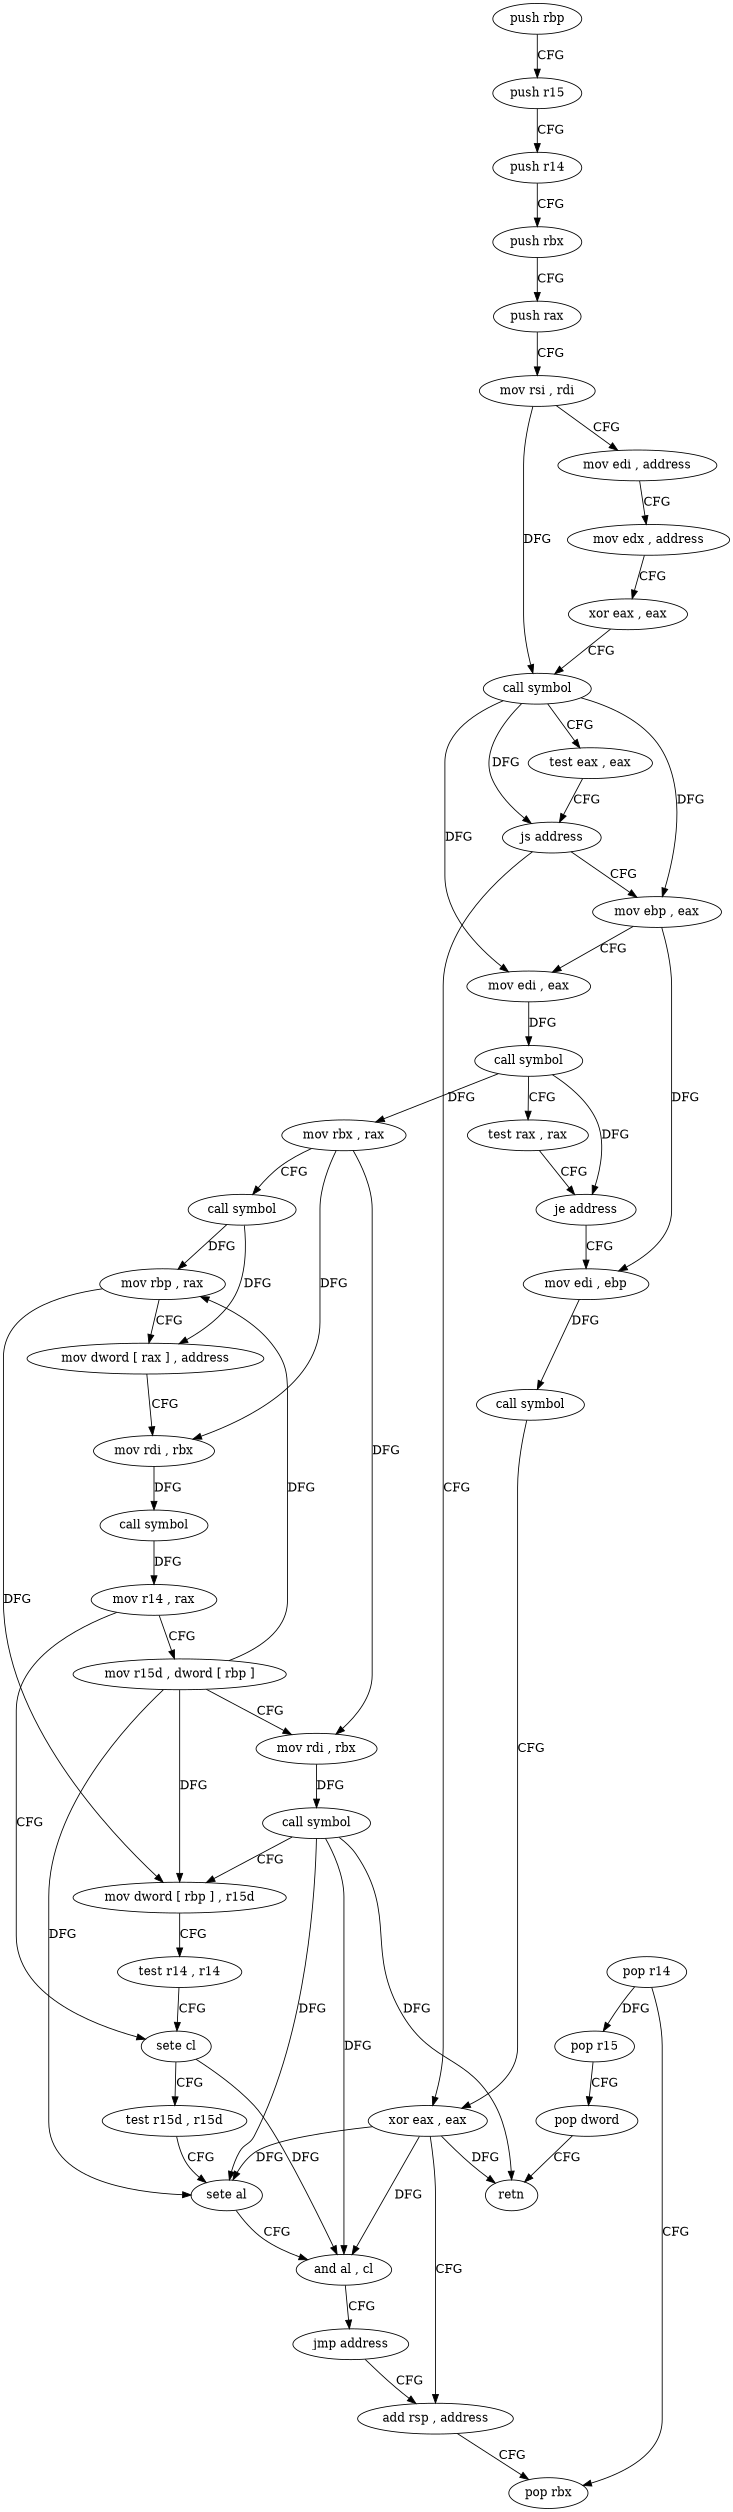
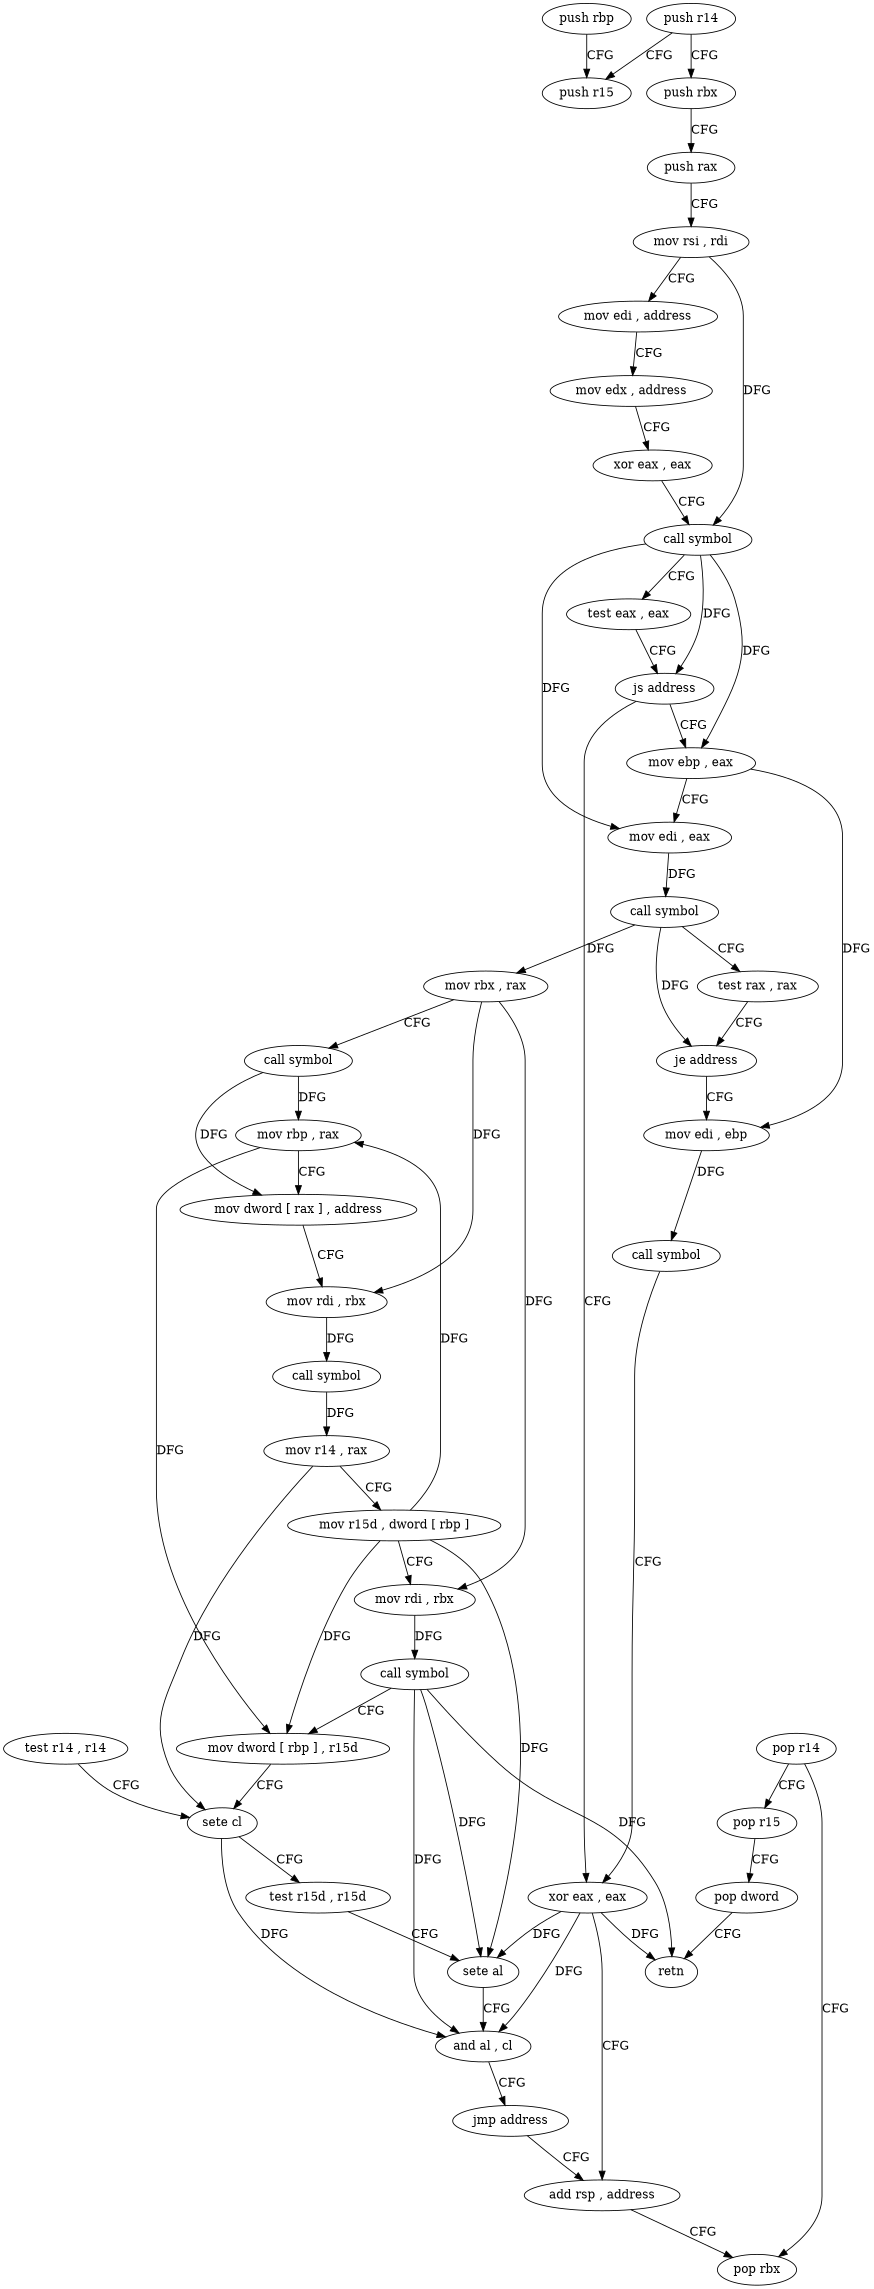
  digraph {
    n1 [label="push rbp"]
    n2 [label="push r15"]
    n3 [label="push r14"]
    n4 [label="push rbx"]
    n5 [label="push rax"]
    n6 [label="mov rsi , rdi"]
    n7 [label="mov edi , address"]
    n8 [label="call symbol"]
    n9 [label="mov edx , address"]
    n10 [label="test eax , eax"]
    n11 [label="js address"]
    n12 [label="mov ebp , eax"]
    n13 [label="mov edi , eax"]
    n14 [label="xor eax , eax"]
    n15 [label="xor eax , eax"]
    n16 [label="mov edi , ebp"]
    n17 [label="call symbol"]
    n18 [label="add rsp , address"]
    n19 [label="sete al"]
    n20 [label="and al , cl"]
    n21 [label=retn]
    n22 [label="pop rbx"]
    n23 [label="jmp address"]
    n24 [label="call symbol"]
    n25 [label="test rax , rax"]
    n26 [label="je address"]
    n27 [label="mov rbx , rax"]
    n28 [label="call symbol"]
    n29 [label="mov rdi , rbx"]
    n30 [label="mov rdi , rbx"]
    n31 [label="mov rbp , rax"]
    n32 [label="mov dword [ rax ] , address"]
    n33 [label="call symbol"]
    n34 [label="call symbol"]
    n35 [label="mov dword [ rbp ] , r15d"]
    n36 [label="mov r15d , dword [ rbp ]"]
    n37 [label="test r14 , r14"]
    n38 [label="mov r14 , rax"]
    n39 [label="sete cl"]
    n40 [label="test r15d , r15d"]
    n41 [label="pop r14"]
    n42 [label="pop r15"]
    n43 [label="pop dword"]
    n1 -> n2 [label=CFG]
-   n2 -> n3 [label=CFG]
+   n3 -> n2 [label=CFG]
    n3 -> n4 [label=CFG]
    n4 -> n5 [label=CFG]
    n5 -> n6 [label=CFG]
    n6 -> n7 [label=CFG]
    n6 -> n8 [label=DFG]
    n7 -> n9 [label=CFG]
    n8 -> n10 [label=CFG]
    n8 -> n11 [label=DFG]
    n8 -> n12 [label=DFG]
    n8 -> n13 [label=DFG]
    n9 -> n14 [label=CFG]
    n10 -> n11 [label=CFG]
    n11 -> n12 [label=CFG]
    n11 -> n15 [label=CFG]
    n12 -> n13 [label=CFG]
    n12 -> n16 [label=DFG]
    n13 -> n17 [label=DFG]
    n14 -> n8 [label=CFG]
    n15 -> n18 [label=CFG]
    n15 -> n19 [label=DFG]
    n15 -> n20 [label=DFG]
    n15 -> n21 [label=DFG]
    n16 -> n24 [label=DFG]
    n17 -> n25 [label=CFG]
    n17 -> n26 [label=DFG]
    n17 -> n27 [label=DFG]
    n18 -> n22 [label=CFG]
    n19 -> n20 [label=CFG]
    n20 -> n23 [label=CFG]
    n23 -> n18 [label=CFG]
    n24 -> n15 [label=CFG]
    n25 -> n26 [label=CFG]
    n26 -> n16 [label=CFG]
    n27 -> n28 [label=CFG]
    n27 -> n29 [label=DFG]
    n27 -> n30 [label=DFG]
    n28 -> n31 [label=DFG]
    n28 -> n32 [label=DFG]
    n29 -> n33 [label=DFG]
    n30 -> n34 [label=DFG]
    n31 -> n32 [label=CFG]
    n31 -> n35 [label=DFG]
    n32 -> n29 [label=CFG]
    n33 -> n38 [label=DFG]
    n34 -> n19 [label=DFG]
    n34 -> n20 [label=DFG]
    n34 -> n21 [label=DFG]
    n34 -> n35 [label=CFG]
-   n35 -> n37 [label=CFG]
+   n35 -> n39 [label=CFG]
    n36 -> n19 [label=DFG]
    n36 -> n30 [label=CFG]
    n36 -> n31 [label=DFG]
    n36 -> n35 [label=DFG]
    n37 -> n39 [label=CFG]
    n38 -> n36 [label=CFG]
-   n38 -> n39 [label=CFG]
+   n38 -> n39 [label=DFG]
    n39 -> n20 [label=DFG]
    n39 -> n40 [label=CFG]
    n40 -> n19 [label=CFG]
    n41 -> n22 [label=CFG]
-   n41 -> n42 [label=DFG]
+   n41 -> n42 [label=CFG]
    n42 -> n43 [label=CFG]
    n43 -> n21 [label=CFG]
  }
